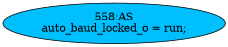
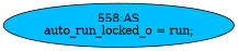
  strict digraph {
-   n1 [ast="<pyverilog.vparser.ast.Assign object at 0x7f788174dc90>" def_var="['auto_baud_locked_o']" fillcolor=deepskyblue label="558:AS\nauto_baud_locked_o = run;" statements="[]" style=filled typ=Assign use_var="['run']"]
+   n1 [ast="<pyverilog.vparser.ast.Assign object at 0x7f788174dc90>" def_var="['auto_baud_locked_o']" fillcolor=deepskyblue label="558:AS\nauto_run_locked_o = run;" statements="[]" style=filled typ=Assign use_var="['run']"]
  }
